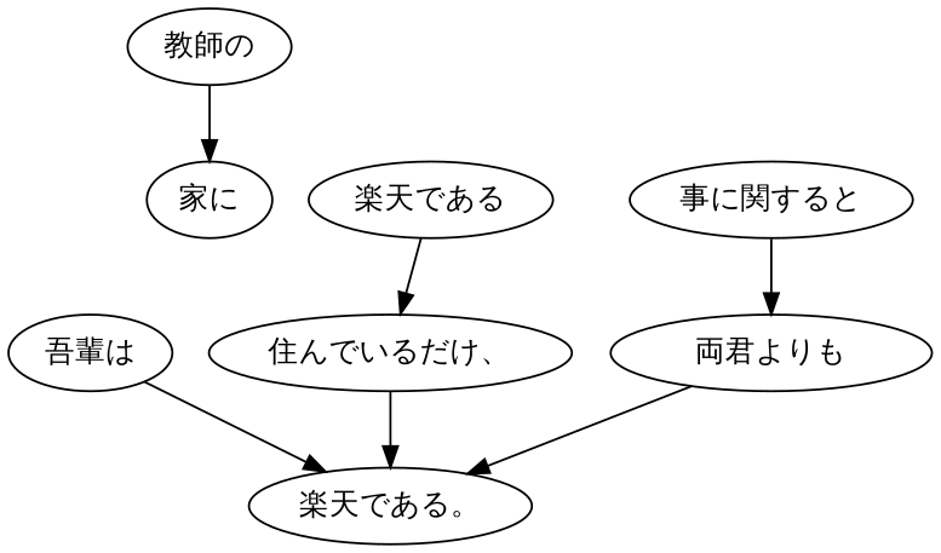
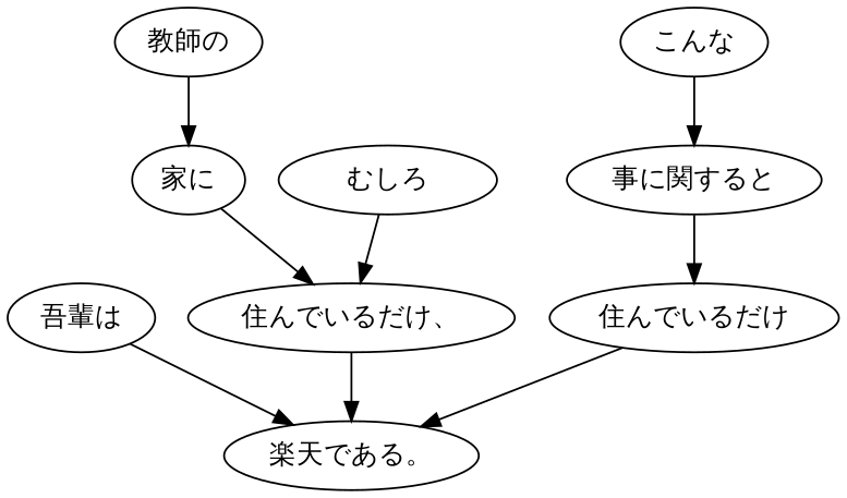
  digraph {
    n1 [label="吾輩は"]
    n2 [label="楽天である。"]
    n3 [label="教師の"]
    n4 [label="家に"]
    n5 [label="住んでいるだけ、"]
+   n6 [label="こんな"]
    n7 [label="事に関すると"]
-   n8 [label="両君よりも"]
-   n9 [label="楽天である"]
+   n8 [label="住んでいるだけ"]
+   n9 [label="むしろ"]
    n1 -> n2
    n3 -> n4
+   n4 -> n5
    n5 -> n2
+   n6 -> n7
    n7 -> n8
    n8 -> n2
    n9 -> n5
  }
